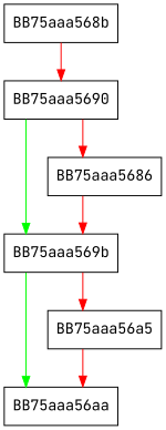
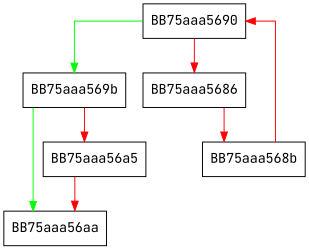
  digraph {
    fontname="JetBrains Mono"
    splines=ortho
    node [fontname="JetBrains Mono" shape=box]
    edge [color=red fontname="JetBrains Mono"]
    BB75aaa5690
    BB75aaa569b
    n3 [label=BB75aaa5686]
    BB75aaa568b
    BB75aaa56aa
    BB75aaa56a5
    BB75aaa5690 -> BB75aaa569b [color=green]
    BB75aaa5690 -> n3
    BB75aaa569b -> BB75aaa56aa [color=green]
    BB75aaa569b -> BB75aaa56a5
-   n3 -> BB75aaa569b
+   n3 -> BB75aaa568b
    BB75aaa568b -> BB75aaa5690
    BB75aaa56a5 -> BB75aaa56aa
  }
